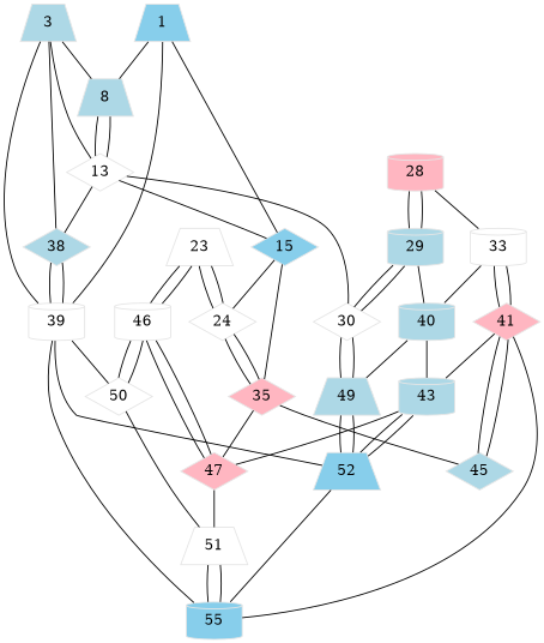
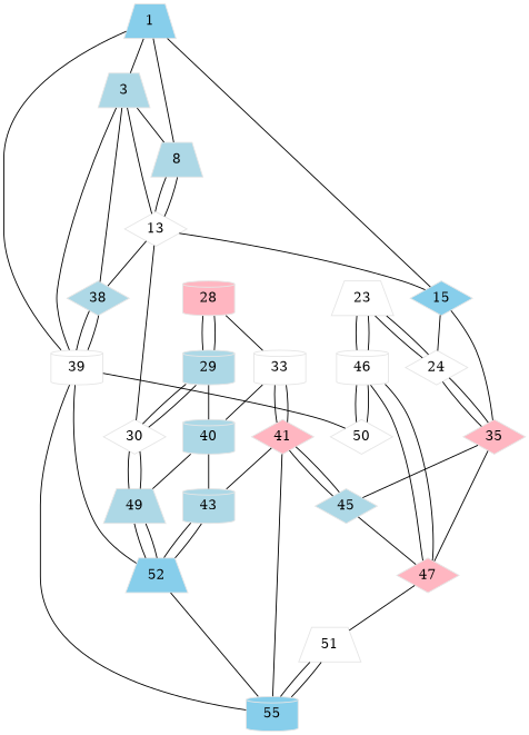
  graph {
    node [color=gray90 fillcolor=white shape=diamond style=filled]
    1 [fillcolor=skyblue shape=trapezium super="+2+7"]
    3 [fillcolor=lightblue shape=trapezium super="+4+27"]
    8 [fillcolor=lightblue shape=trapezium super="+9"]
    15 [fillcolor=skyblue super="+16+19"]
    39 [shape=cylinder super="+54"]
    13 [super="+14+18"]
    38 [fillcolor=lightblue]
    24
    35 [fillcolor=lightpink super="+36"]
    50
    52 [fillcolor=skyblue shape=trapezium super="+53"]
    55 [fillcolor=skyblue shape=cylinder super="+56"]
    30
    23 [shape=trapezium]
    46 [shape=cylinder]
    28 [fillcolor=lightpink shape=cylinder]
    29 [fillcolor=lightblue shape=cylinder]
    33 [shape=cylinder super="+34"]
    49 [fillcolor=lightblue shape=trapezium]
    45 [fillcolor=lightblue]
    47 [fillcolor=lightpink super="+48"]
    40 [fillcolor=lightblue shape=cylinder super="+44"]
    41 [fillcolor=lightpink super="+42"]
    43 [fillcolor=lightblue shape=cylinder]
    51 [shape=trapezium]
+   1 -- 3
    1 -- 8
    1 -- 15
    1 -- 39
    3 -- 8
    3 -- 39
    3 -- 13 [weight=2]
    3 -- 38
    8 -- 13
    8 -- 13
    15 -- 24
    15 -- 35
    39 -- 50
    39 -- 52
    39 -- 55
    13 -- 15
    13 -- 38
    13 -- 30
    38 -- 39
    38 -- 39
    24 -- 35
    24 -- 35
    35 -- 45
    35 -- 47
-   50 -- 51
    52 -- 55
    30 -- 49
    30 -- 49
    23 -- 24
    23 -- 24
    23 -- 46
    23 -- 46
    46 -- 50
    46 -- 50
    46 -- 47
    46 -- 47
    28 -- 29
    28 -- 29
    28 -- 33
    29 -- 30
    29 -- 30
    29 -- 40
    33 -- 40
    33 -- 41
    33 -- 41
    49 -- 52
    49 -- 52
-   43 -- 47
+   45 -- 47
    47 -- 51
    40 -- 49
    40 -- 43
    41 -- 55
    41 -- 45
    41 -- 45
    41 -- 43
    43 -- 52
    43 -- 52
    51 -- 55
    51 -- 55
  }
